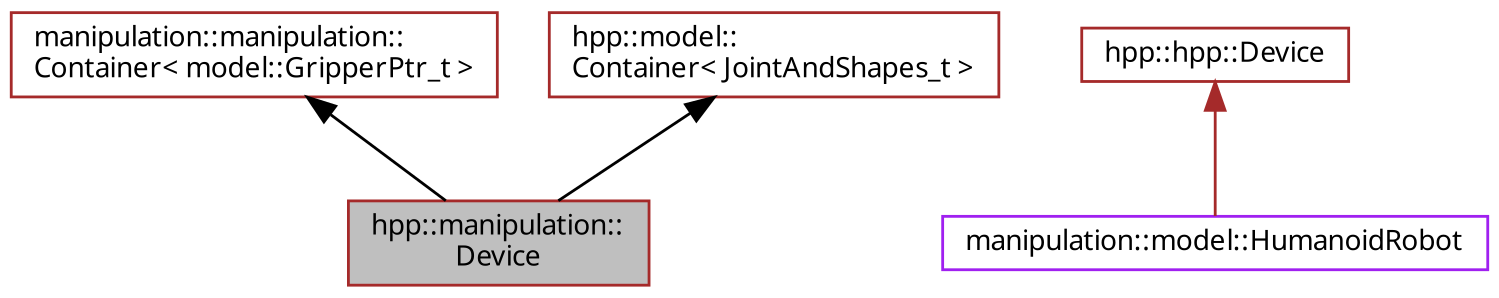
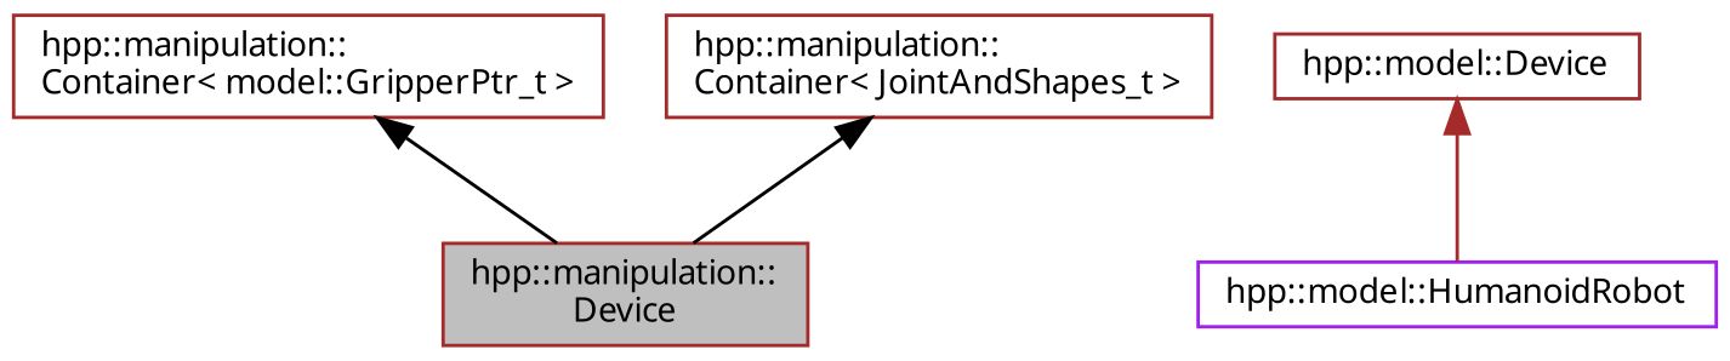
  digraph {
    fontname="Noto Sans"
    rankdir=TB
    node [color=brown fillcolor=white fontname="Noto Sans" fontsize=10 shape=record style=filled]
    edge [color=black dir=back fontname="Noto Sans" fontsize=10 labelfontname=Helvetica labelfontsize=10 style=solid]
    n1 [fillcolor=grey75 fontcolor=black height=0.2 label="hpp::manipulation::\lDevice" width=0.4]
-   n2 [color=purple height=0.2 label="manipulation::model::HumanoidRobot" width=0.4]
-   n3 [height=0.2 label="hpp::hpp::Device" width=0.4]
-   n4 [height=0.2 label="manipulation::manipulation::\lContainer\< model::GripperPtr_t \>" width=0.4]
-   n5 [height=0.2 label="hpp::model::\lContainer\< JointAndShapes_t \>" width=0.4]
+   n2 [color=purple height=0.2 label="hpp::model::HumanoidRobot" width=0.4]
+   n3 [height=0.2 label="hpp::model::Device" width=0.4]
+   n4 [height=0.2 label="hpp::manipulation::\lContainer\< model::GripperPtr_t \>" width=0.4]
+   n5 [height=0.2 label="hpp::manipulation::\lContainer\< JointAndShapes_t \>" width=0.4]
    n3 -> n2 [color=brown]
    n4 -> n1
    n5 -> n1
  }
